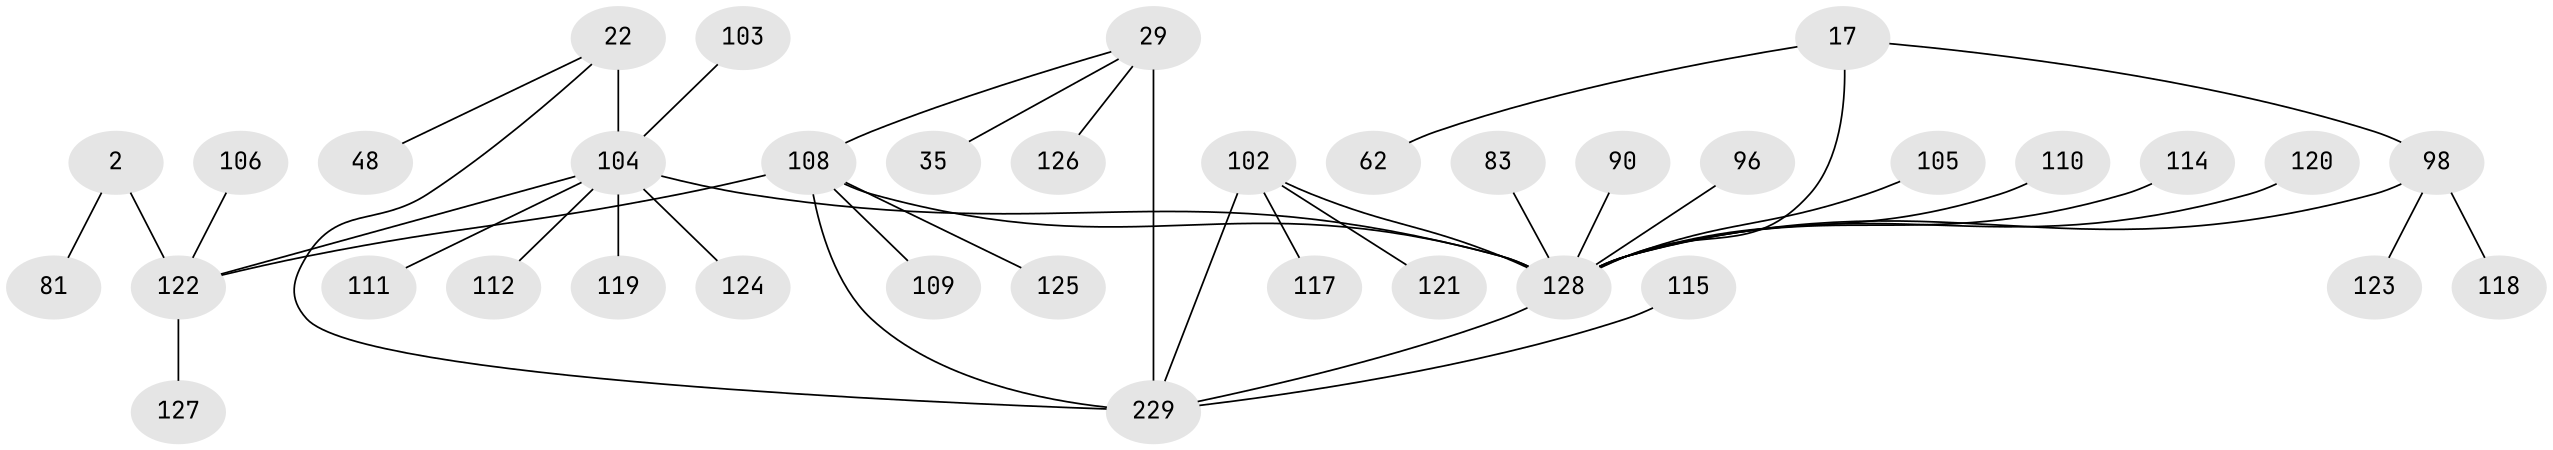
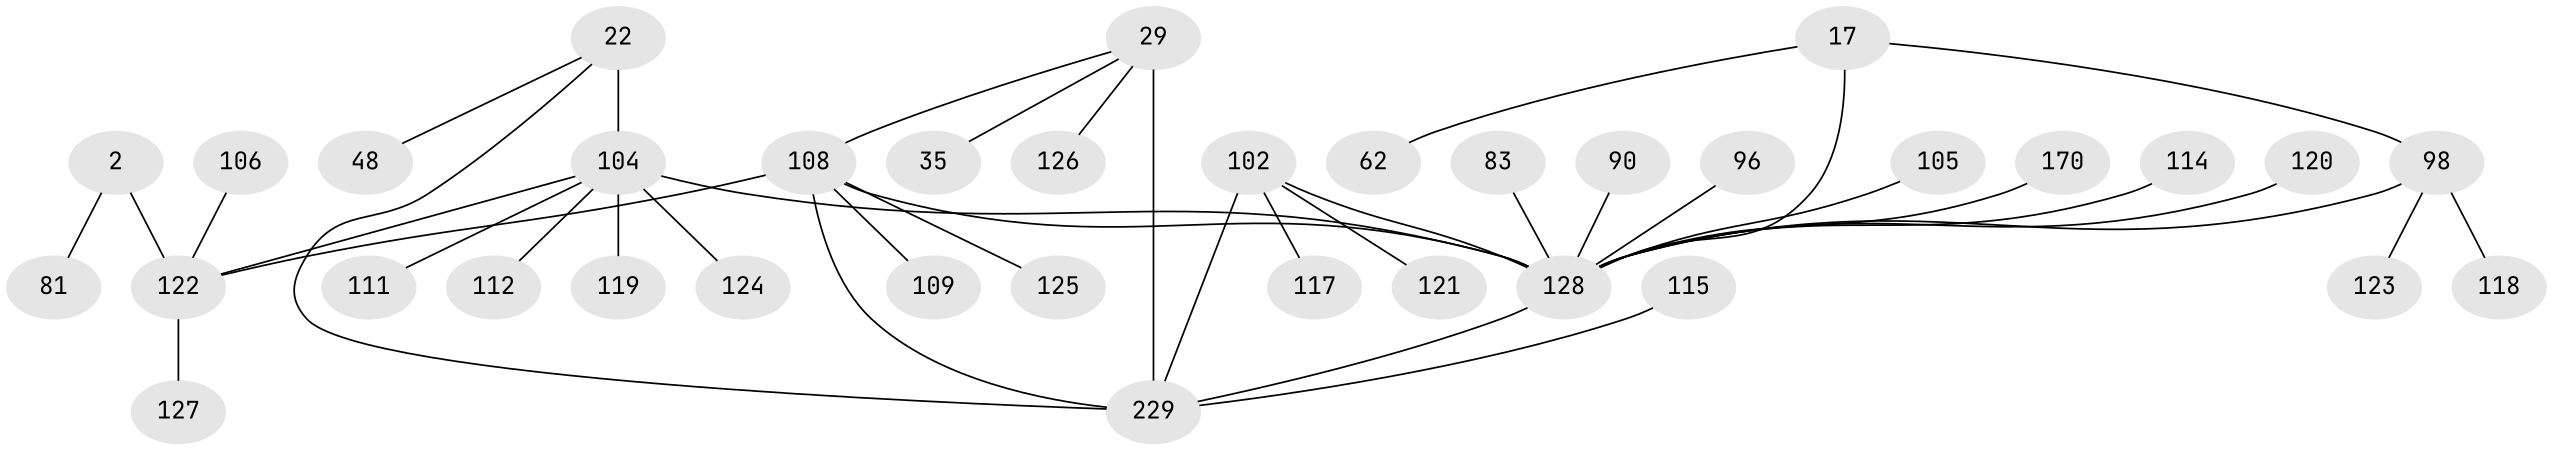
  graph {
    fontname="JetBrains Mono"
    node [color=gray90 fontname="JetBrains Mono" style=filled]
    edge [fontname="JetBrains Mono"]
    2 [super="+1"]
    n2 [label=81]
    122 [super="+58"]
    108 [super="+46+94"]
    128 [super="+107+12+60+63+69+82+92+73+80"]
    n6 [label=229 super="+54+30+36+38+39+59+77+116+61+65+68+72+78+79+81+88+99+113"]
    109
    125
    127
    17 [super="+15"]
    62
    98 [super="+70+16+57+85"]
    118 [super="+51"]
    123 [super="+32"]
    22 [super="+21"]
    48
    104 [super="+20+97+42+44+86+89+100+101"]
    111
    112
    119 [super="+67"]
    124
    29 [super="+25"]
    35
    126 [super="+33"]
    83
    90
    96 [super="+75"]
    102 [super="+11+55+87+91"]
    117
    121
-   103
    105 [super="+47"]
    106
-   110 [super="+34"]
+   110 [super="+34" label=170]
    114
    115
    120
    2 -- n2
    2 -- 122 [weight=4]
    122 -- 127
    108 -- 122 [weight=4]
    108 -- 128 [weight=4]
    108 -- n6 [weight=2]
    108 -- 109
    108 -- 125
    128 -- n6 [weight=2]
    17 -- 128 [weight=4]
    17 -- 62
    17 -- 98 [weight=4]
    98 -- 128 [weight=4]
    98 -- 118
    98 -- 123
    22 -- n6
    22 -- 48
    22 -- 104 [weight=8]
    104 -- 122 [weight=2]
    104 -- 128 [weight=5]
    104 -- 111
    104 -- 112
    104 -- 119
    104 -- 124
    29 -- 108 [weight=2]
    29 -- n6 [weight=8]
    29 -- 35
    29 -- 126
    83 -- 128
    90 -- 128
    96 -- 128
    102 -- 128 [weight=8]
    102 -- n6
    102 -- 117
    102 -- 121
-   103 -- 104
    105 -- 128
    106 -- 122
    110 -- 128
    114 -- 128
    115 -- n6
    120 -- 128
  }
